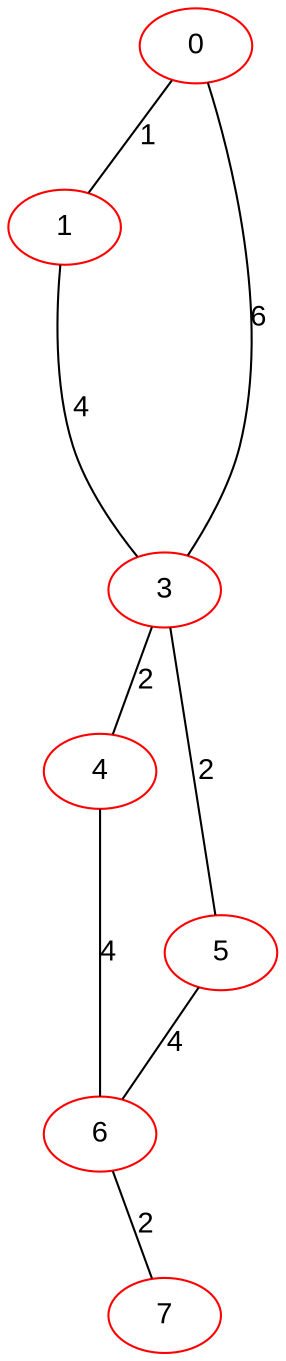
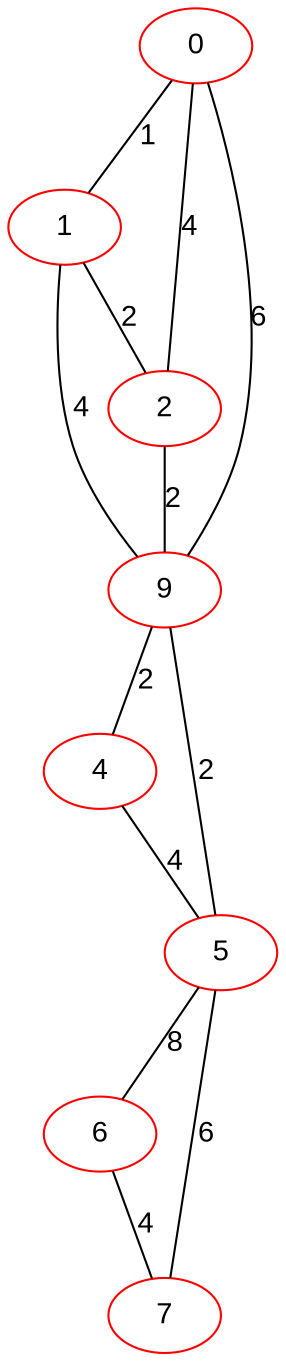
  graph {
    fontname="Liberation Sans"
    node [color=red fontname="Liberation Sans" weight=1]
    edge [fontname="Liberation Sans"]
    0
    1
-   3
+   2
+   3 [label=9]
    4
    5
    6
    7
    0 -- 1 [label=1]
+   0 -- 2 [label=4]
    0 -- 3 [label=6]
+   1 -- 2 [label=2]
    1 -- 3 [label=4]
+   2 -- 3 [label=2]
    3 -- 4 [label=2]
    3 -- 5 [label=2]
-   4 -- 6 [label=4]
-   5 -- 6 [label=4]
-   6 -- 7 [label=2]
+   4 -- 5 [label=4]
+   5 -- 6 [label=8]
+   5 -- 7 [label=6]
+   6 -- 7 [label=4]
  }
